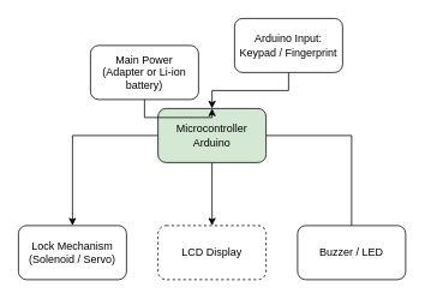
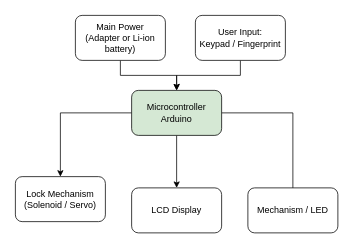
  <mxCell id="0" value="" />
  <mxCell id="1" parent="0" />
  <mxCell id="2" value="" style="edgeStyle=orthogonalEdgeStyle;rounded=0;orthogonalLoop=1;jettySize=auto;html=1;" parent="1" source="5" target="6" edge="1"><mxGeometry relative="1" as="geometry" /></mxCell>
  <mxCell id="3" value="" style="edgeStyle=orthogonalEdgeStyle;rounded=0;orthogonalLoop=1;jettySize=auto;html=1;endArrow=none;" parent="1" source="5" target="7" edge="1"><mxGeometry relative="1" as="geometry" /></mxCell>
  <mxCell id="4" style="edgeStyle=orthogonalEdgeStyle;rounded=0;orthogonalLoop=1;jettySize=auto;html=1;entryX=0.5;entryY=0;entryDx=0;entryDy=0;" edge="1" parent="1" source="5" target="8"><mxGeometry relative="1" as="geometry" /></mxCell>
  <mxCell id="5" value="Microcontroller&lt;div&gt;Arduino&lt;/div&gt;" style="rounded=1;whiteSpace=wrap;html=1;fillColor=#d5e8d4;" parent="1" vertex="1"><mxGeometry x="175" y="120" width="120" height="60" as="geometry" /></mxCell>
- <mxCell id="6" value="LCD Display" style="rounded=1;whiteSpace=wrap;html=1;dashed=1;" parent="1" vertex="1"><mxGeometry x="175" y="250" width="120" height="60" as="geometry" /></mxCell>
- <mxCell id="7" value="Buzzer / LED" style="rounded=1;whiteSpace=wrap;html=1;" parent="1" vertex="1"><mxGeometry x="330" y="250" width="120" height="60" as="geometry" /></mxCell>
- <mxCell id="8" value="Lock Mechanism&lt;div&gt;(Solenoid / Servo)&lt;/div&gt;" style="rounded=1;whiteSpace=wrap;html=1;" parent="1" vertex="1"><mxGeometry x="20" y="250" width="120" height="60" as="geometry" /></mxCell>
+ <mxCell id="6" value="LCD Display" style="rounded=1;whiteSpace=wrap;html=1;" parent="1" vertex="1"><mxGeometry x="175" y="250" width="120" height="60" as="geometry" /></mxCell>
+ <mxCell id="7" value="Mechanism / LED" style="rounded=1;whiteSpace=wrap;html=1;" parent="1" vertex="1"><mxGeometry x="330" y="250" width="120" height="60" as="geometry" /></mxCell>
+ <mxCell id="8" value="Lock Mechanism&lt;div&gt;(Solenoid / Servo)&lt;/div&gt;" style="rounded=1;whiteSpace=wrap;html=1;" parent="1" vertex="1"><mxGeometry x="20" y="235" width="120" height="60" as="geometry" /></mxCell>
  <mxCell id="9" value="" style="edgeStyle=orthogonalEdgeStyle;rounded=0;orthogonalLoop=1;jettySize=auto;html=1;" edge="1" parent="1" source="10" target="5"><mxGeometry relative="1" as="geometry" /></mxCell>
- <mxCell id="10" value="Arduino Input:&lt;br&gt;Keypad / Fingerprint" style="rounded=1;whiteSpace=wrap;html=1;shape=label;fixedSize=1;aspect=fixed;" parent="1" vertex="1"><mxGeometry x="260" y="20" width="120" height="60" as="geometry" /></mxCell>
+ <mxCell id="10" value="User Input:&lt;br&gt;Keypad / Fingerprint" style="rounded=1;whiteSpace=wrap;html=1;shape=label;fixedSize=1;aspect=fixed;" parent="1" vertex="1"><mxGeometry x="260" y="20" width="120" height="60" as="geometry" /></mxCell>
  <mxCell id="11" value="" style="edgeStyle=orthogonalEdgeStyle;rounded=0;orthogonalLoop=1;jettySize=auto;html=1;" edge="1" parent="1" source="12" target="5"><mxGeometry relative="1" as="geometry" /></mxCell>
- <mxCell id="12" value="Main Power&lt;div&gt;(Adapter or Li-ion battery)&lt;/div&gt;" style="rounded=1;whiteSpace=wrap;html=1;shape=label;fixedSize=1;aspect=fixed;" vertex="1" parent="1"><mxGeometry x="100" y="50" width="120" height="60" as="geometry" /></mxCell>
+ <mxCell id="12" value="Main Power&lt;div&gt;(Adapter or Li-ion battery)&lt;/div&gt;" style="rounded=1;whiteSpace=wrap;html=1;shape=label;fixedSize=1;aspect=fixed;" vertex="1" parent="1"><mxGeometry x="100" y="20" width="120" height="60" as="geometry" /></mxCell>
